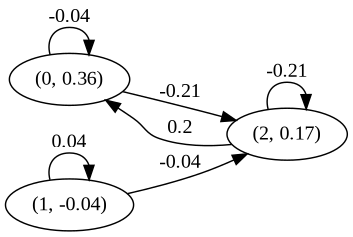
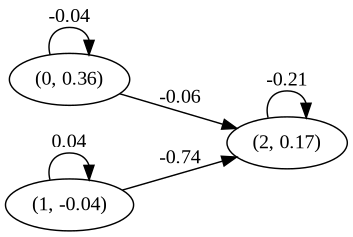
  digraph {
    fontname="Liberation Serif"
    rankdir=LR
    node [fontname="Liberation Serif"]
    edge [fontname="Liberation Serif"]
    n1 [label="(0, 0.36)"]
    n2 [label="(2, 0.17)"]
    n3 [label="(1, -0.04)"]
    n1 -> n1 [label=-0.04]
-   n1 -> n2 [label=-0.21]
-   n2 -> n1 [label=0.2]
+   n1 -> n2 [label=-0.06]
    n2 -> n2 [label=-0.21]
-   n3 -> n2 [label=-0.04]
+   n3 -> n2 [label=-0.74]
    n3 -> n3 [label=0.04]
  }
